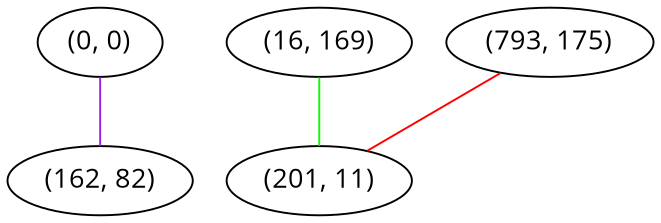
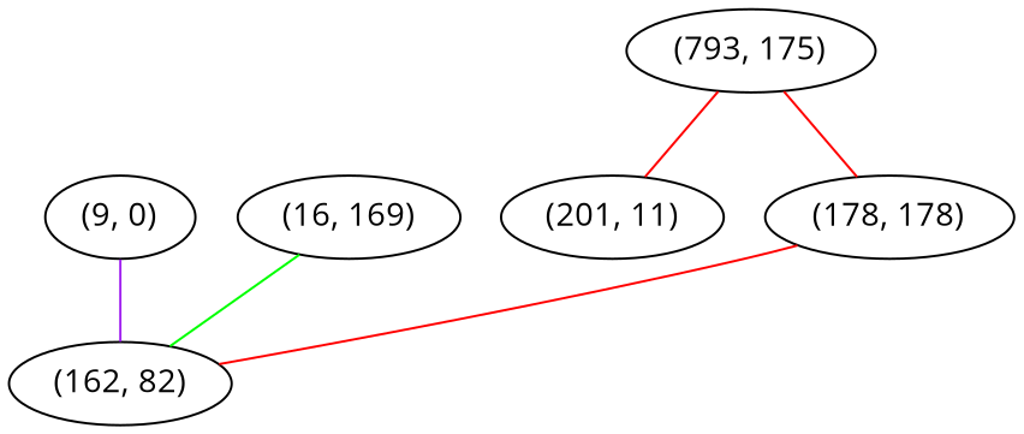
  graph {
    fontname="Open Sans"
    node [fontname="Open Sans"]
    edge [color=red fontname="Open Sans" weight=1]
    n1 [label="(162, 82)"]
-   "(0, 0)"
+   "(0, 0)" [label="(9, 0)"]
    "(16, 169)"
    n4 [label="(793, 175)"]
    "(201, 11)"
+   "(178, 178)"
    "(0, 0)" -- n1 [color=purple weight=4]
-   "(16, 169)" -- "(201, 11)" [color=green weight=2]
+   "(16, 169)" -- n1 [color=green weight=2]
    n4 -- "(201, 11)"
+   n4 -- "(178, 178)"
+   "(178, 178)" -- n1
  }
